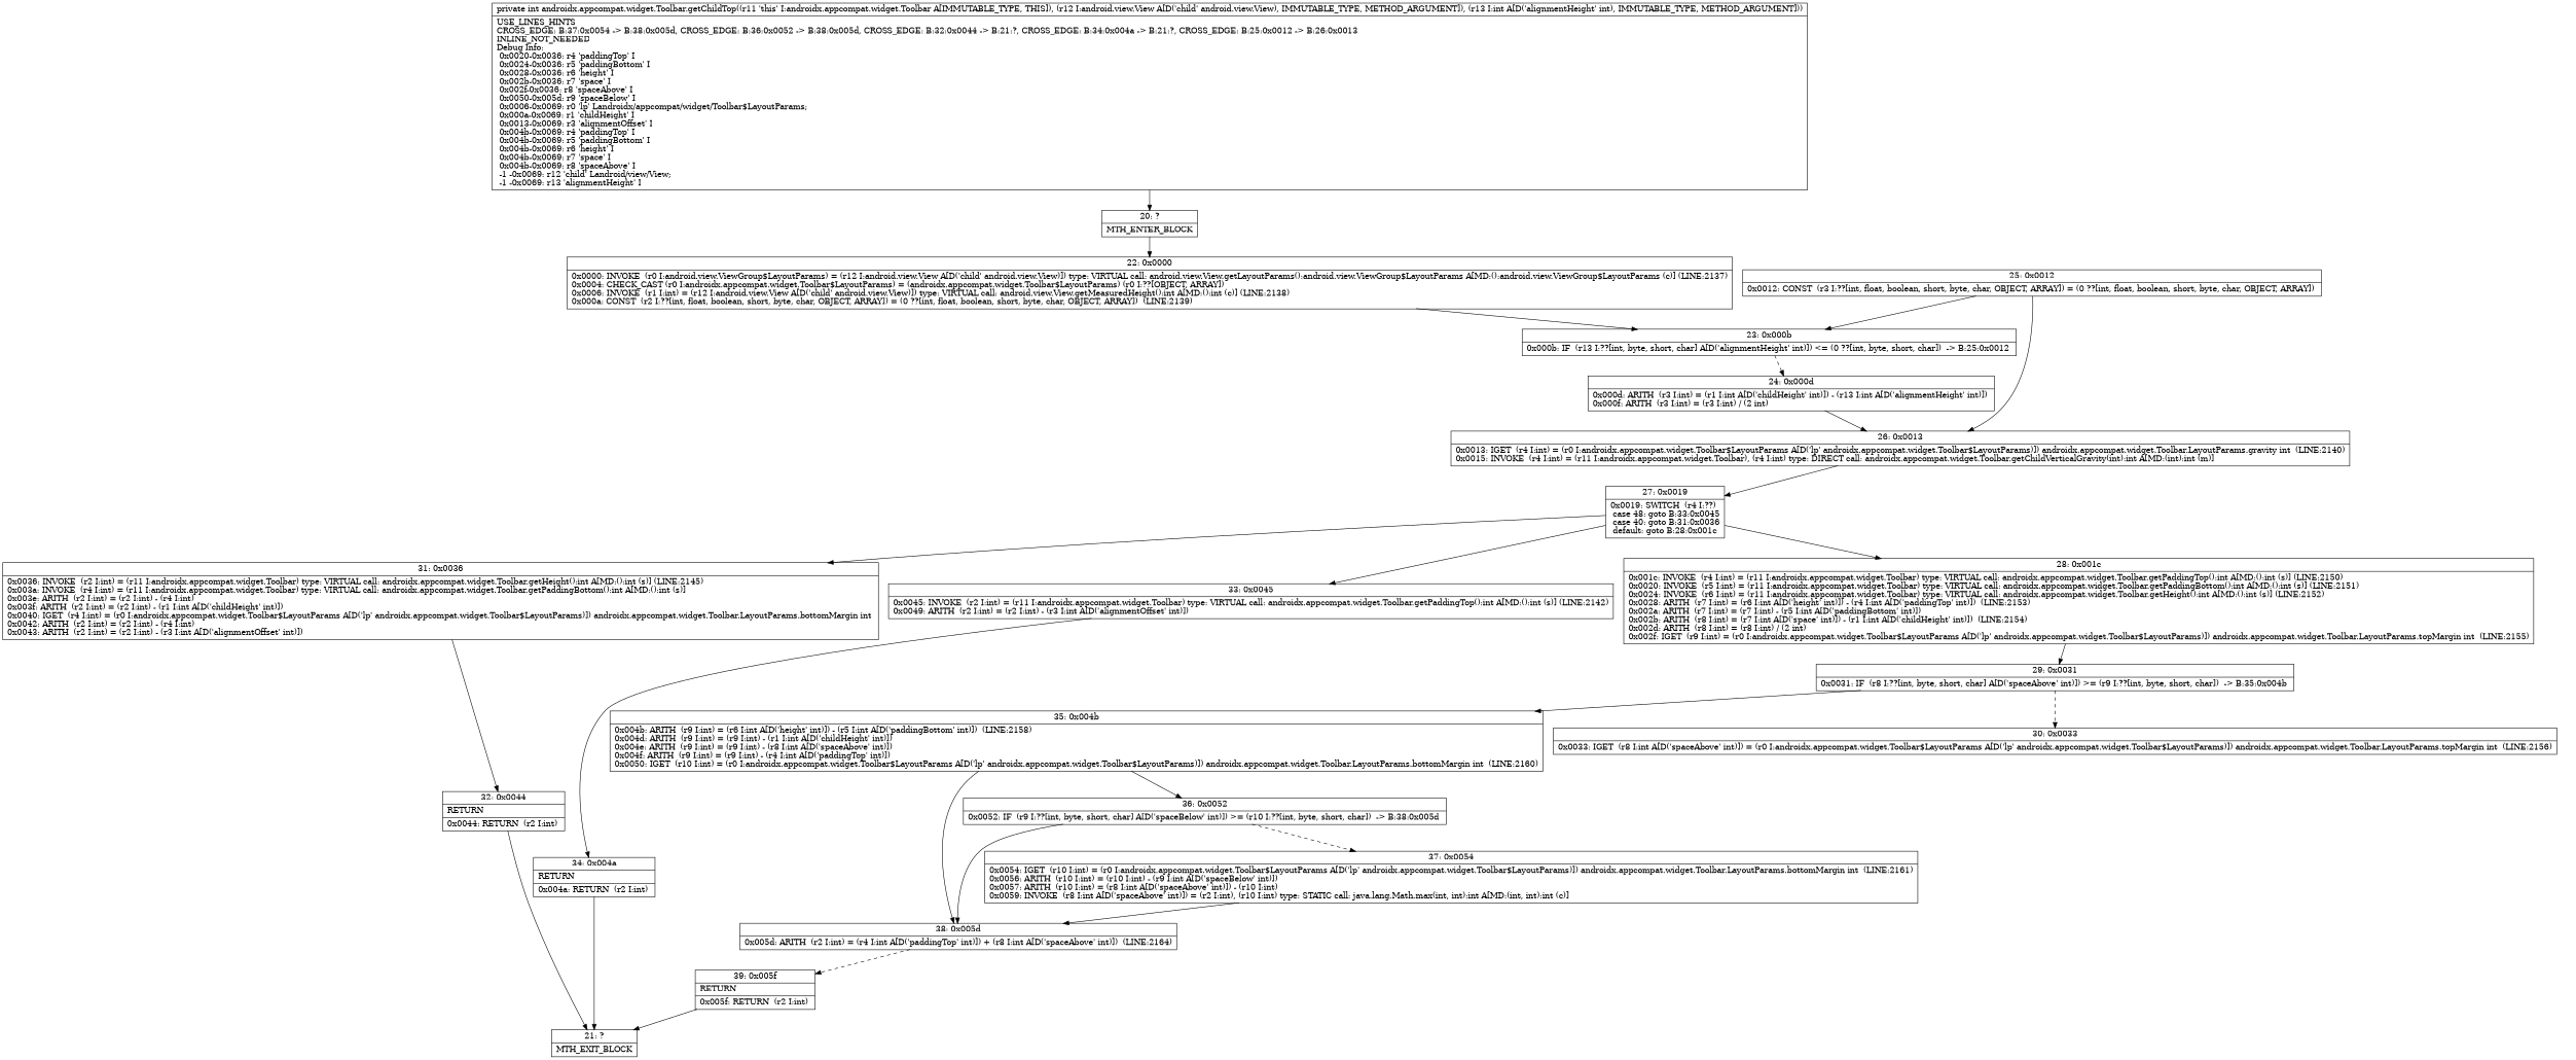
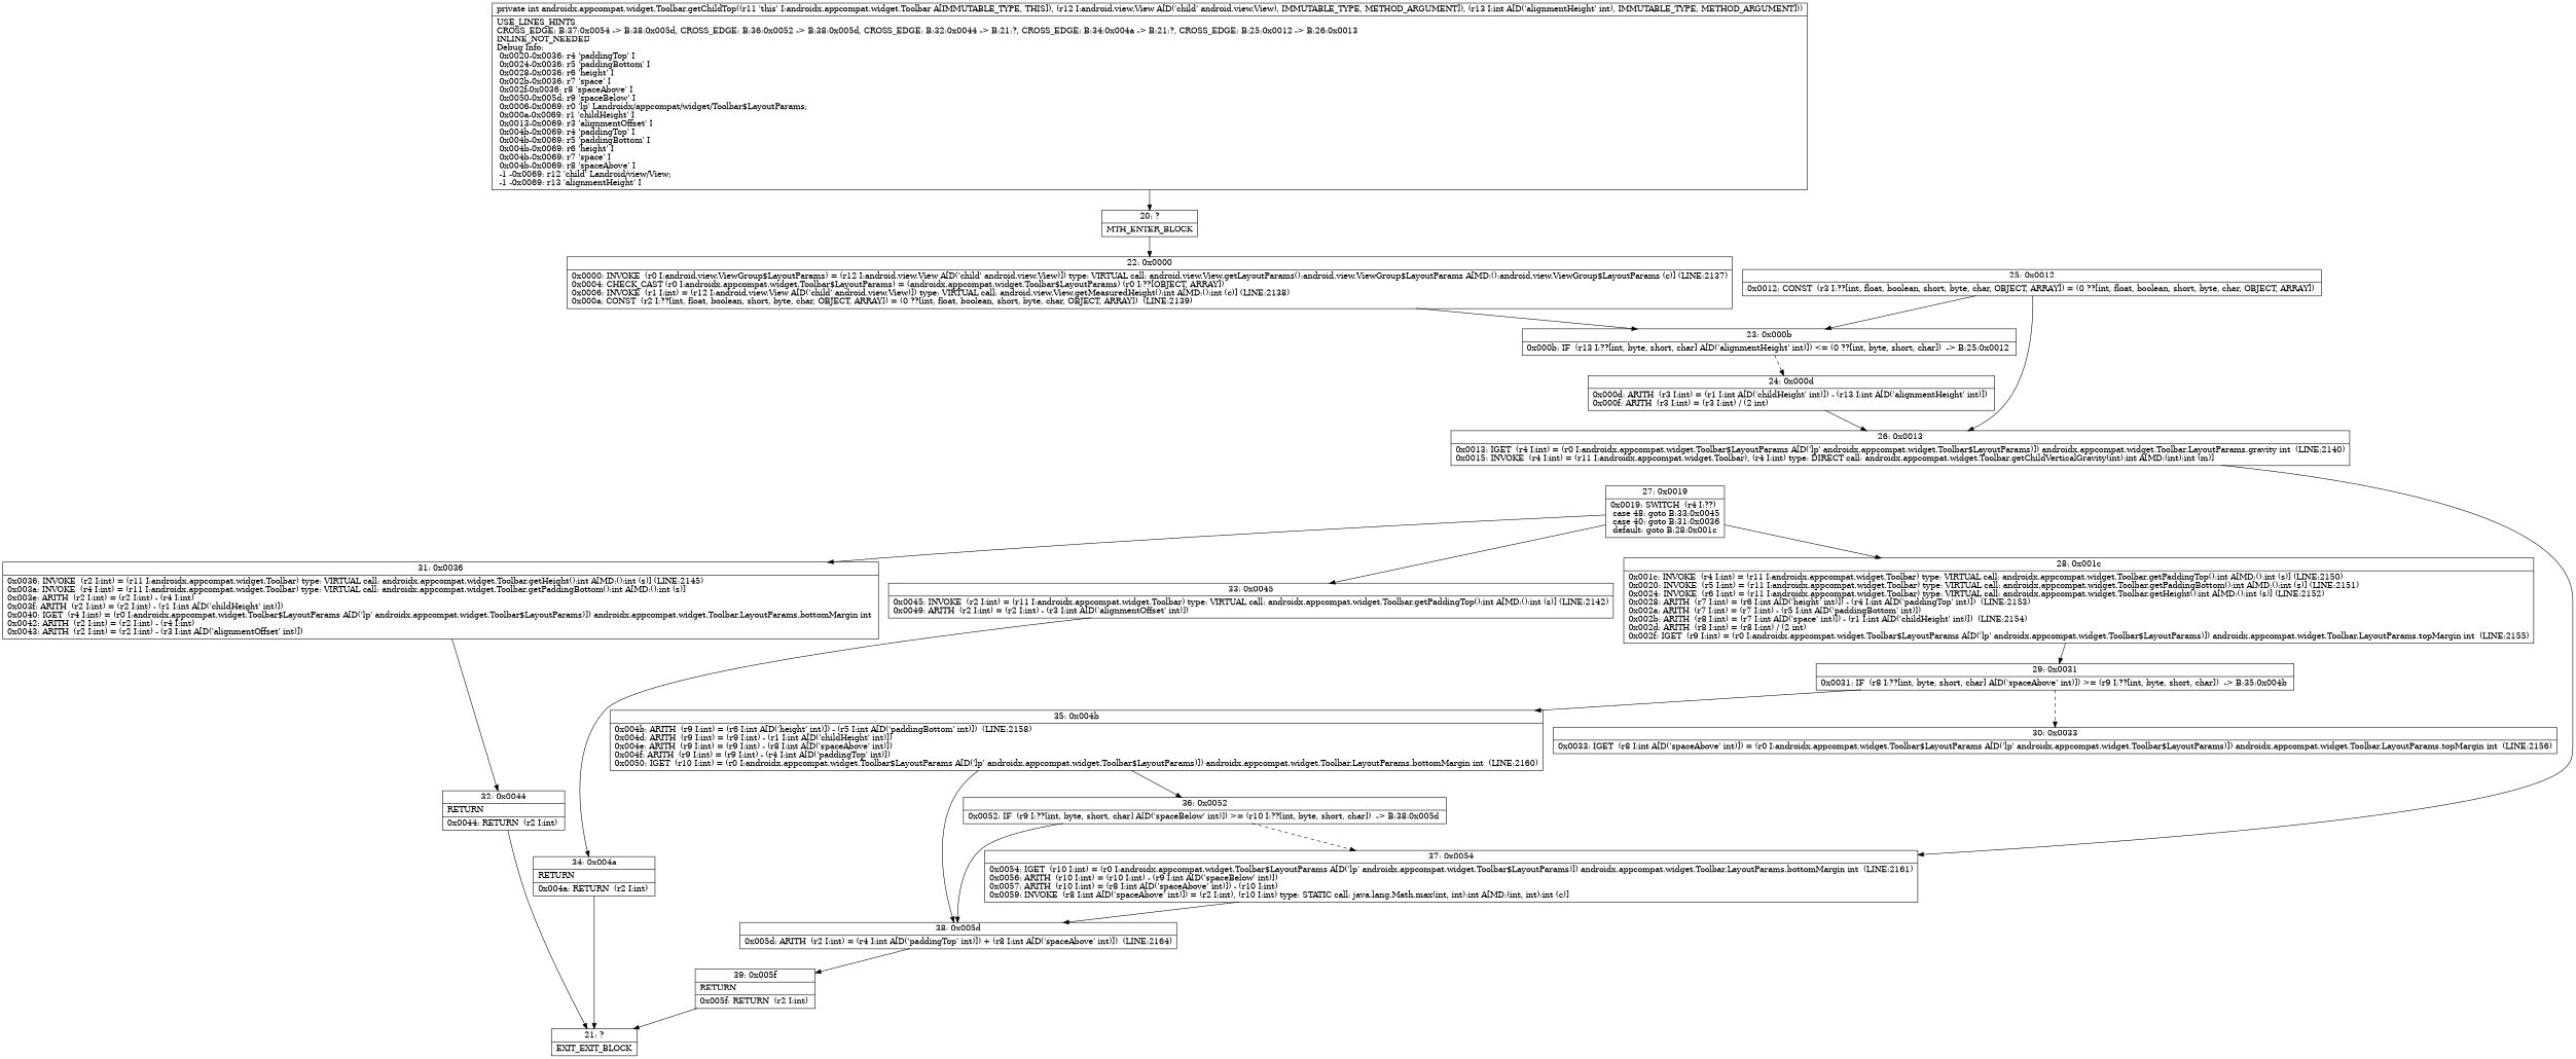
  digraph {
    node [shape=record]
    n1 [label="{20\:\ ?|MTH_ENTER_BLOCK\l}"]
    n2 [label="{22\:\ 0x0000|0x0000: INVOKE  (r0 I:android.view.ViewGroup$LayoutParams) = (r12 I:android.view.View A[D('child' android.view.View)]) type: VIRTUAL call: android.view.View.getLayoutParams():android.view.ViewGroup$LayoutParams A[MD:():android.view.ViewGroup$LayoutParams (c)] (LINE:2137)\l0x0004: CHECK_CAST (r0 I:androidx.appcompat.widget.Toolbar$LayoutParams) = (androidx.appcompat.widget.Toolbar$LayoutParams) (r0 I:??[OBJECT, ARRAY]) \l0x0006: INVOKE  (r1 I:int) = (r12 I:android.view.View A[D('child' android.view.View)]) type: VIRTUAL call: android.view.View.getMeasuredHeight():int A[MD:():int (c)] (LINE:2138)\l0x000a: CONST  (r2 I:??[int, float, boolean, short, byte, char, OBJECT, ARRAY]) = (0 ??[int, float, boolean, short, byte, char, OBJECT, ARRAY])  (LINE:2139)\l}"]
    n3 [label="{23\:\ 0x000b|0x000b: IF  (r13 I:??[int, byte, short, char] A[D('alignmentHeight' int)]) \<= (0 ??[int, byte, short, char])  \-\> B:25:0x0012 \l}"]
    n4 [label="{24\:\ 0x000d|0x000d: ARITH  (r3 I:int) = (r1 I:int A[D('childHeight' int)]) \- (r13 I:int A[D('alignmentHeight' int)]) \l0x000f: ARITH  (r3 I:int) = (r3 I:int) \/ (2 int) \l}"]
    n5 [label="{26\:\ 0x0013|0x0013: IGET  (r4 I:int) = (r0 I:androidx.appcompat.widget.Toolbar$LayoutParams A[D('lp' androidx.appcompat.widget.Toolbar$LayoutParams)]) androidx.appcompat.widget.Toolbar.LayoutParams.gravity int  (LINE:2140)\l0x0015: INVOKE  (r4 I:int) = (r11 I:androidx.appcompat.widget.Toolbar), (r4 I:int) type: DIRECT call: androidx.appcompat.widget.Toolbar.getChildVerticalGravity(int):int A[MD:(int):int (m)]\l}"]
    n6 [label="{25\:\ 0x0012|0x0012: CONST  (r3 I:??[int, float, boolean, short, byte, char, OBJECT, ARRAY]) = (0 ??[int, float, boolean, short, byte, char, OBJECT, ARRAY]) \l}"]
    n7 [label="{27\:\ 0x0019|0x0019: SWITCH  (r4 I:??)\l case 48: goto B:33:0x0045\l case 40: goto B:31:0x0036\l default: goto B:28:0x001c \l}"]
    n8 [label="{28\:\ 0x001c|0x001c: INVOKE  (r4 I:int) = (r11 I:androidx.appcompat.widget.Toolbar) type: VIRTUAL call: androidx.appcompat.widget.Toolbar.getPaddingTop():int A[MD:():int (s)] (LINE:2150)\l0x0020: INVOKE  (r5 I:int) = (r11 I:androidx.appcompat.widget.Toolbar) type: VIRTUAL call: androidx.appcompat.widget.Toolbar.getPaddingBottom():int A[MD:():int (s)] (LINE:2151)\l0x0024: INVOKE  (r6 I:int) = (r11 I:androidx.appcompat.widget.Toolbar) type: VIRTUAL call: androidx.appcompat.widget.Toolbar.getHeight():int A[MD:():int (s)] (LINE:2152)\l0x0028: ARITH  (r7 I:int) = (r6 I:int A[D('height' int)]) \- (r4 I:int A[D('paddingTop' int)])  (LINE:2153)\l0x002a: ARITH  (r7 I:int) = (r7 I:int) \- (r5 I:int A[D('paddingBottom' int)]) \l0x002b: ARITH  (r8 I:int) = (r7 I:int A[D('space' int)]) \- (r1 I:int A[D('childHeight' int)])  (LINE:2154)\l0x002d: ARITH  (r8 I:int) = (r8 I:int) \/ (2 int) \l0x002f: IGET  (r9 I:int) = (r0 I:androidx.appcompat.widget.Toolbar$LayoutParams A[D('lp' androidx.appcompat.widget.Toolbar$LayoutParams)]) androidx.appcompat.widget.Toolbar.LayoutParams.topMargin int  (LINE:2155)\l}"]
    n9 [label="{31\:\ 0x0036|0x0036: INVOKE  (r2 I:int) = (r11 I:androidx.appcompat.widget.Toolbar) type: VIRTUAL call: androidx.appcompat.widget.Toolbar.getHeight():int A[MD:():int (s)] (LINE:2145)\l0x003a: INVOKE  (r4 I:int) = (r11 I:androidx.appcompat.widget.Toolbar) type: VIRTUAL call: androidx.appcompat.widget.Toolbar.getPaddingBottom():int A[MD:():int (s)]\l0x003e: ARITH  (r2 I:int) = (r2 I:int) \- (r4 I:int) \l0x003f: ARITH  (r2 I:int) = (r2 I:int) \- (r1 I:int A[D('childHeight' int)]) \l0x0040: IGET  (r4 I:int) = (r0 I:androidx.appcompat.widget.Toolbar$LayoutParams A[D('lp' androidx.appcompat.widget.Toolbar$LayoutParams)]) androidx.appcompat.widget.Toolbar.LayoutParams.bottomMargin int \l0x0042: ARITH  (r2 I:int) = (r2 I:int) \- (r4 I:int) \l0x0043: ARITH  (r2 I:int) = (r2 I:int) \- (r3 I:int A[D('alignmentOffset' int)]) \l}"]
    n10 [label="{33\:\ 0x0045|0x0045: INVOKE  (r2 I:int) = (r11 I:androidx.appcompat.widget.Toolbar) type: VIRTUAL call: androidx.appcompat.widget.Toolbar.getPaddingTop():int A[MD:():int (s)] (LINE:2142)\l0x0049: ARITH  (r2 I:int) = (r2 I:int) \- (r3 I:int A[D('alignmentOffset' int)]) \l}"]
    n11 [label="{29\:\ 0x0031|0x0031: IF  (r8 I:??[int, byte, short, char] A[D('spaceAbove' int)]) \>= (r9 I:??[int, byte, short, char])  \-\> B:35:0x004b \l}"]
    n12 [label="{32\:\ 0x0044|RETURN\l|0x0044: RETURN  (r2 I:int) \l}"]
    n13 [label="{34\:\ 0x004a|RETURN\l|0x004a: RETURN  (r2 I:int) \l}"]
    n14 [label="{30\:\ 0x0033|0x0033: IGET  (r8 I:int A[D('spaceAbove' int)]) = (r0 I:androidx.appcompat.widget.Toolbar$LayoutParams A[D('lp' androidx.appcompat.widget.Toolbar$LayoutParams)]) androidx.appcompat.widget.Toolbar.LayoutParams.topMargin int  (LINE:2156)\l}"]
    n15 [label="{35\:\ 0x004b|0x004b: ARITH  (r9 I:int) = (r6 I:int A[D('height' int)]) \- (r5 I:int A[D('paddingBottom' int)])  (LINE:2158)\l0x004d: ARITH  (r9 I:int) = (r9 I:int) \- (r1 I:int A[D('childHeight' int)]) \l0x004e: ARITH  (r9 I:int) = (r9 I:int) \- (r8 I:int A[D('spaceAbove' int)]) \l0x004f: ARITH  (r9 I:int) = (r9 I:int) \- (r4 I:int A[D('paddingTop' int)]) \l0x0050: IGET  (r10 I:int) = (r0 I:androidx.appcompat.widget.Toolbar$LayoutParams A[D('lp' androidx.appcompat.widget.Toolbar$LayoutParams)]) androidx.appcompat.widget.Toolbar.LayoutParams.bottomMargin int  (LINE:2160)\l}"]
    n16 [label="{38\:\ 0x005d|0x005d: ARITH  (r2 I:int) = (r4 I:int A[D('paddingTop' int)]) + (r8 I:int A[D('spaceAbove' int)])  (LINE:2164)\l}"]
    n17 [label="{36\:\ 0x0052|0x0052: IF  (r9 I:??[int, byte, short, char] A[D('spaceBelow' int)]) \>= (r10 I:??[int, byte, short, char])  \-\> B:38:0x005d \l}"]
    n18 [label="{39\:\ 0x005f|RETURN\l|0x005f: RETURN  (r2 I:int) \l}"]
-   n19 [label="{21\:\ ?|MTH_EXIT_BLOCK\l}"]
+   n19 [label="{21\:\ ?|EXIT_EXIT_BLOCK\l}"]
    n20 [label="{37\:\ 0x0054|0x0054: IGET  (r10 I:int) = (r0 I:androidx.appcompat.widget.Toolbar$LayoutParams A[D('lp' androidx.appcompat.widget.Toolbar$LayoutParams)]) androidx.appcompat.widget.Toolbar.LayoutParams.bottomMargin int  (LINE:2161)\l0x0056: ARITH  (r10 I:int) = (r10 I:int) \- (r9 I:int A[D('spaceBelow' int)]) \l0x0057: ARITH  (r10 I:int) = (r8 I:int A[D('spaceAbove' int)]) \- (r10 I:int) \l0x0059: INVOKE  (r8 I:int A[D('spaceAbove' int)]) = (r2 I:int), (r10 I:int) type: STATIC call: java.lang.Math.max(int, int):int A[MD:(int, int):int (c)]\l}"]
    n21 [label="{private int androidx.appcompat.widget.Toolbar.getChildTop((r11 'this' I:androidx.appcompat.widget.Toolbar A[IMMUTABLE_TYPE, THIS]), (r12 I:android.view.View A[D('child' android.view.View), IMMUTABLE_TYPE, METHOD_ARGUMENT]), (r13 I:int A[D('alignmentHeight' int), IMMUTABLE_TYPE, METHOD_ARGUMENT]))  | USE_LINES_HINTS\lCROSS_EDGE: B:37:0x0054 \-\> B:38:0x005d, CROSS_EDGE: B:36:0x0052 \-\> B:38:0x005d, CROSS_EDGE: B:32:0x0044 \-\> B:21:?, CROSS_EDGE: B:34:0x004a \-\> B:21:?, CROSS_EDGE: B:25:0x0012 \-\> B:26:0x0013\lINLINE_NOT_NEEDED\lDebug Info:\l  0x0020\-0x0036: r4 'paddingTop' I\l  0x0024\-0x0036: r5 'paddingBottom' I\l  0x0028\-0x0036: r6 'height' I\l  0x002b\-0x0036: r7 'space' I\l  0x002f\-0x0036: r8 'spaceAbove' I\l  0x0050\-0x005d: r9 'spaceBelow' I\l  0x0006\-0x0069: r0 'lp' Landroidx\/appcompat\/widget\/Toolbar$LayoutParams;\l  0x000a\-0x0069: r1 'childHeight' I\l  0x0013\-0x0069: r3 'alignmentOffset' I\l  0x004b\-0x0069: r4 'paddingTop' I\l  0x004b\-0x0069: r5 'paddingBottom' I\l  0x004b\-0x0069: r6 'height' I\l  0x004b\-0x0069: r7 'space' I\l  0x004b\-0x0069: r8 'spaceAbove' I\l  \-1 \-0x0069: r12 'child' Landroid\/view\/View;\l  \-1 \-0x0069: r13 'alignmentHeight' I\l}"]
    n1 -> n2
    n2 -> n3
    n3 -> n4 [style=dashed]
    n4 -> n5
-   n5 -> n7
+   n5 -> n20
    n6 -> n3
    n6 -> n5
    n7 -> n8
    n7 -> n9
    n7 -> n10
    n8 -> n11
    n9 -> n12
    n10 -> n13
    n11 -> n14 [style=dashed]
    n11 -> n15
    n12 -> n19
    n13 -> n19
    n15 -> n16
    n15 -> n17
-   n16 -> n18 [style=dashed]
+   n16 -> n18
    n17 -> n16
    n17 -> n20 [style=dashed]
    n18 -> n19
    n20 -> n16
    n21 -> n1
  }
